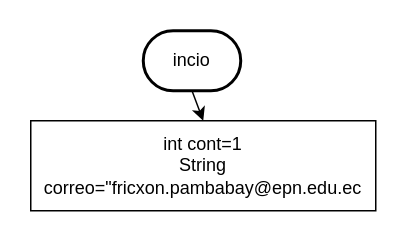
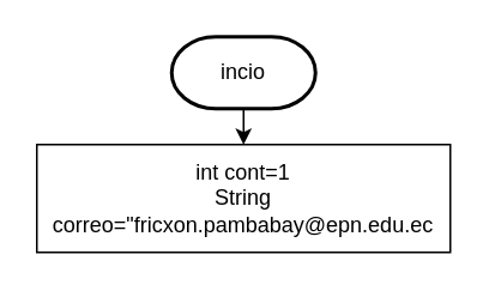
  <mxCell id="0" />
  <mxCell id="1" parent="0" />
  <mxCell id="2" style="edgeStyle=none;html=1;exitX=0.5;exitY=1;exitDx=0;exitDy=0;exitPerimeter=0;entryX=0.5;entryY=0;entryDx=0;entryDy=0;" edge="1" parent="1" source="3" target="4"><mxGeometry relative="1" as="geometry" /></mxCell>
- <mxCell id="3" value="incio" style="strokeWidth=2;html=1;shape=mxgraph.flowchart.terminator;whiteSpace=wrap;" vertex="1" parent="1"><mxGeometry x="95" y="20" width="65" height="40" as="geometry" /></mxCell>
+ <mxCell id="3" value="incio" style="strokeWidth=2;html=1;shape=mxgraph.flowchart.terminator;whiteSpace=wrap;" vertex="1" parent="1"><mxGeometry x="95" y="20" width="80" height="40" as="geometry" /></mxCell>
  <mxCell id="4" value="int cont=1&lt;br&gt;String correo=&quot;fricxon.pambabay@epn.edu.ec" style="rounded=0;whiteSpace=wrap;html=1;" vertex="1" parent="1"><mxGeometry x="20" y="80" width="230" height="60" as="geometry" /></mxCell>
